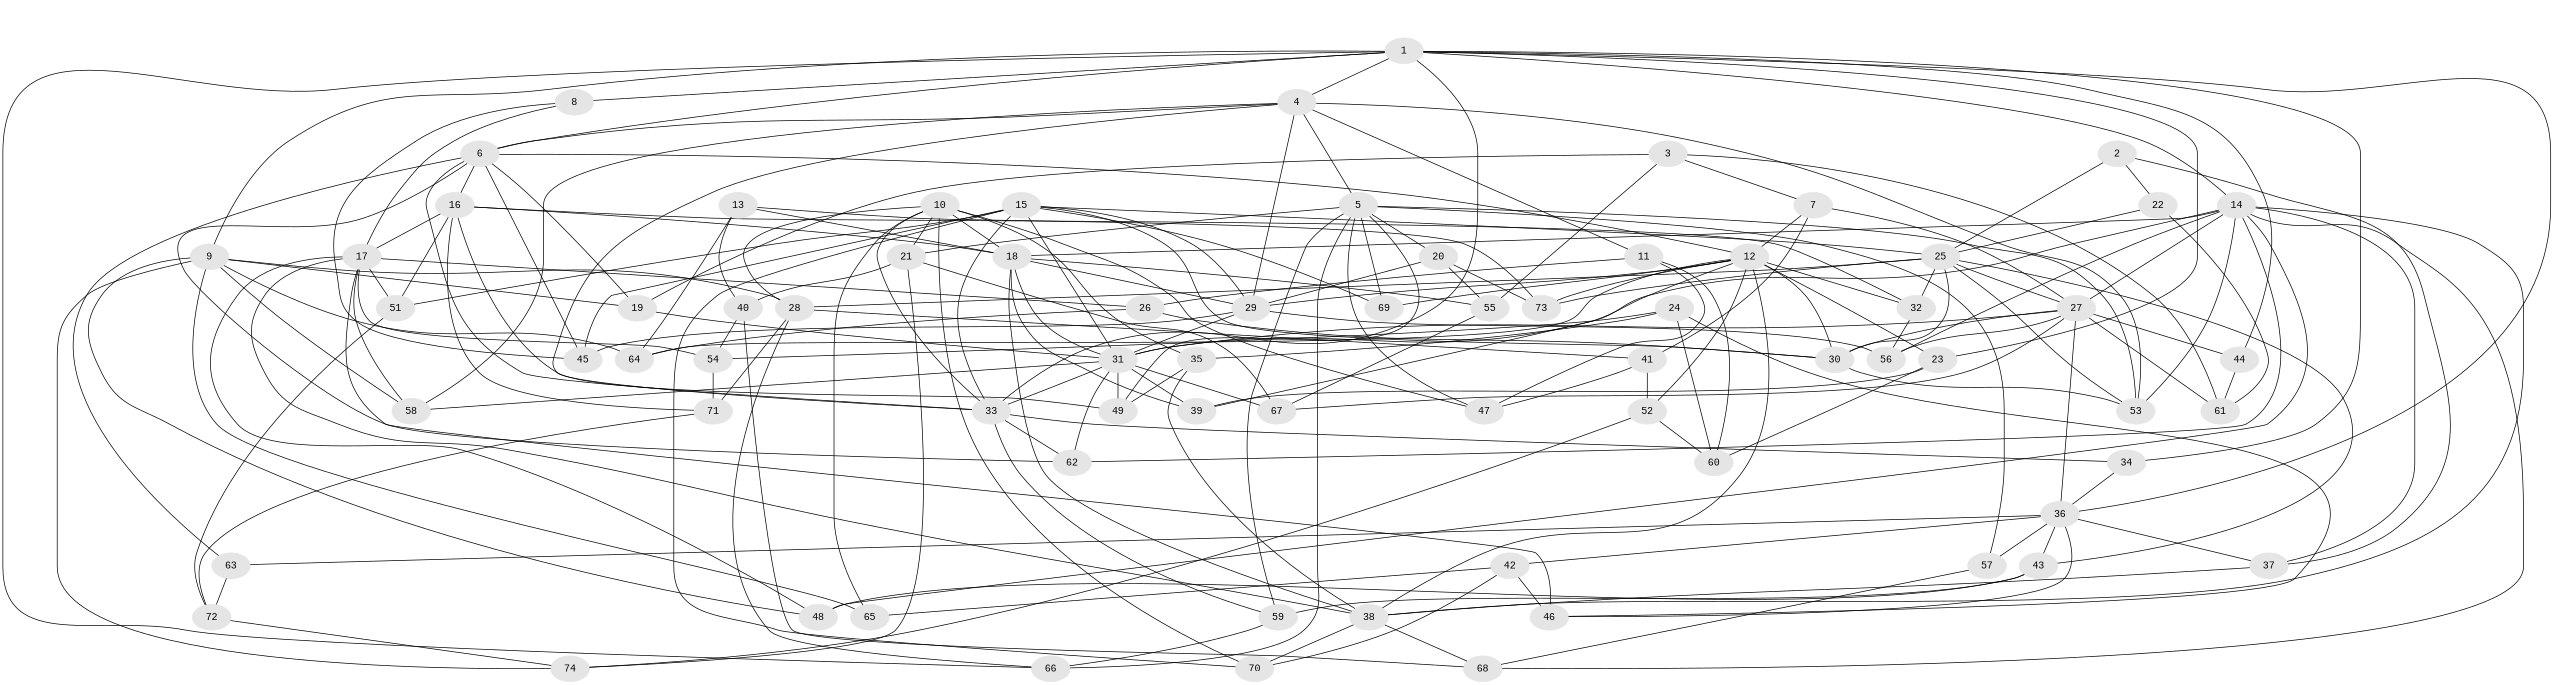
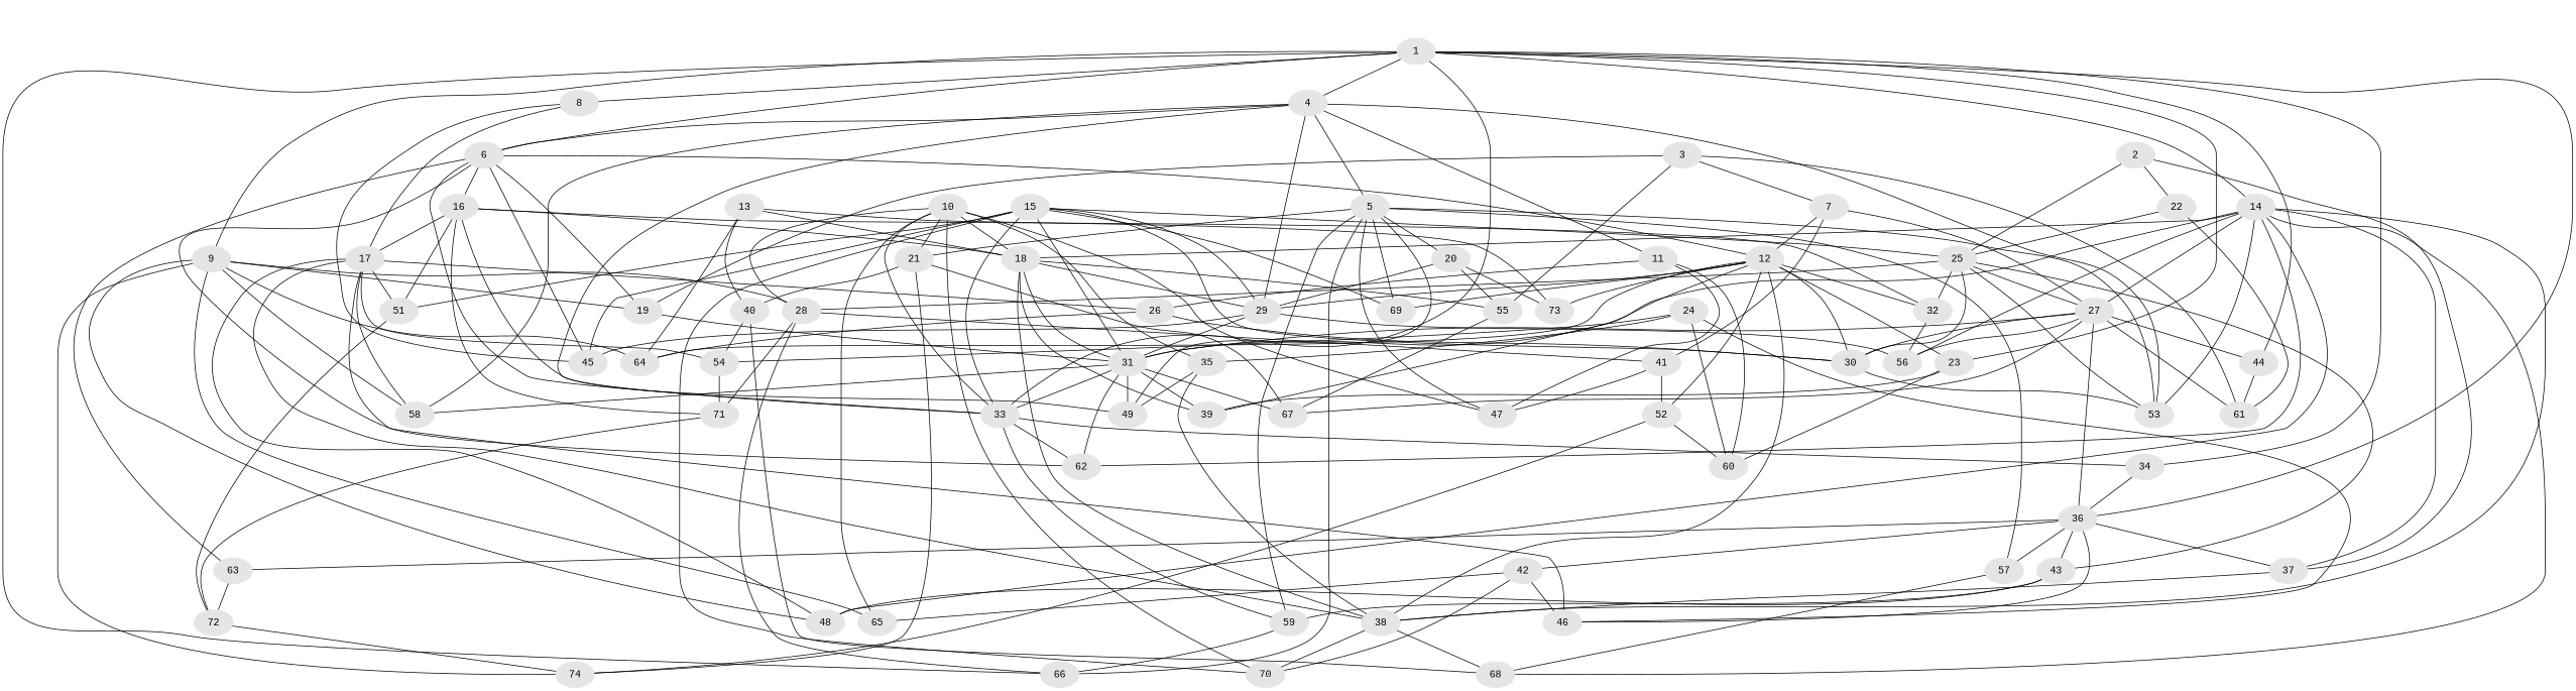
  graph {
    fontname="Liberation Mono"
    node [color=gray90 fontname="Liberation Mono" style=filled]
    edge [fontname="Liberation Mono" weight=1.0]
    1
    4
    6
    8
    9
    14
    23
    33
    34
    36
    44
    66
    5
    11
    29
    53
    58
    19
    12
    16
    45
    62
    63
    17
    28
    48
    64
    65
    74
    37
    27
    18
    38
    31
    56
    68
    60
    39
    59
    57
    46
    43
    42
    61
    2
    22
    25
    30
    32
    73
    3
    7
    55
    41
    67
    20
    21
    47
    49
    69
    26
    40
    52
    51
    71
    72
    54
    10
    35
    70
    13
    15
    24
    1 -- 4
    1 -- 6
    1 -- 8 [weight=2.0]
    1 -- 9
    1 -- 14
    1 -- 23
    1 -- 33
    1 -- 34
    1 -- 36
    1 -- 44
    1 -- 66
    4 -- 6
    4 -- 33
    4 -- 5
    4 -- 11
    4 -- 29
    4 -- 53
    4 -- 58
    6 -- 33 [weight=2.0]
    6 -- 19
    6 -- 12
    6 -- 16
    6 -- 45
    6 -- 62
    6 -- 63
    8 -- 45
    8 -- 17
    9 -- 58
    9 -- 19
    9 -- 28
    9 -- 48
    9 -- 64
    9 -- 65
    9 -- 74
    14 -- 53 [weight=2.0]
    14 -- 62
    14 -- 48
    14 -- 37
    14 -- 27
    14 -- 18
    14 -- 38
    14 -- 31
    14 -- 56
    14 -- 68
    23 -- 60
    23 -- 39
    33 -- 34 [weight=2.0]
    33 -- 62
    33 -- 59
    34 -- 36
    36 -- 63
    36 -- 37
    36 -- 57 [weight=2.0]
    36 -- 46
    36 -- 43
    36 -- 42
    44 -- 61
    5 -- 66
    5 -- 53
    5 -- 59
    5 -- 57
    5 -- 20
    5 -- 21 [weight=2.0]
    5 -- 47
    5 -- 49
    5 -- 69 [weight=2.0]
    11 -- 60
    11 -- 47
    11 -- 26
    29 -- 45
    29 -- 31
    29 -- 56
    19 -- 31
    12 -- 23
    12 -- 29
    12 -- 64
    12 -- 38
    12 -- 39
    12 -- 30
    12 -- 32
    12 -- 73
    12 -- 69
    12 -- 52
    16 -- 17 [weight=4.0]
    16 -- 18
    16 -- 32
    16 -- 49
    16 -- 51
    16 -- 71
    63 -- 72
    17 -- 58
    17 -- 48
    17 -- 38
    17 -- 46
    17 -- 26
    17 -- 51
    17 -- 54
    28 -- 66
    28 -- 41
    28 -- 71
    37 -- 38
    27 -- 36 [weight=3.0]
    27 -- 44
    27 -- 31
    27 -- 56
    27 -- 61
    27 -- 30
    27 -- 67
    18 -- 29
    18 -- 38
    18 -- 31
    18 -- 39
    18 -- 55
    38 -- 68
    38 -- 70
    31 -- 33
    31 -- 58
    31 -- 62
    31 -- 39
    31 -- 67
    31 -- 49
    59 -- 66
    57 -- 68
    43 -- 48
    43 -- 59
    42 -- 65
    42 -- 46
    42 -- 70
    2 -- 37
    2 -- 22
    2 -- 25 [weight=2.0]
    22 -- 61
    22 -- 25
    25 -- 53
    25 -- 28 [weight=2.0]
    25 -- 27
    25 -- 43
    25 -- 30
    25 -- 32
-   25 -- 73
    30 -- 53
    32 -- 56
    3 -- 19
    3 -- 61
    3 -- 7
    3 -- 55
    7 -- 12
    7 -- 27
    7 -- 41
    55 -- 67
    41 -- 47
    41 -- 52
    20 -- 29
    20 -- 73
    20 -- 55
    21 -- 74
    21 -- 67
    21 -- 40
    26 -- 64
    26 -- 30
    40 -- 68
    40 -- 54
    52 -- 74
    52 -- 60
    51 -- 72
    71 -- 72
    72 -- 74
    54 -- 71
    10 -- 33
    10 -- 28
    10 -- 65 [weight=2.0]
    10 -- 18 [weight=2.0]
    10 -- 21
    10 -- 47
    10 -- 35
    10 -- 70
    35 -- 38
    35 -- 49
    13 -- 64
    13 -- 18
    13 -- 73
    13 -- 40
    15 -- 33 [weight=2.0]
    15 -- 29
    15 -- 45
    15 -- 31
    15 -- 25
    15 -- 30
    15 -- 69
    15 -- 51
    15 -- 70
    24 -- 60
    24 -- 46
    24 -- 54
    24 -- 35
  }
